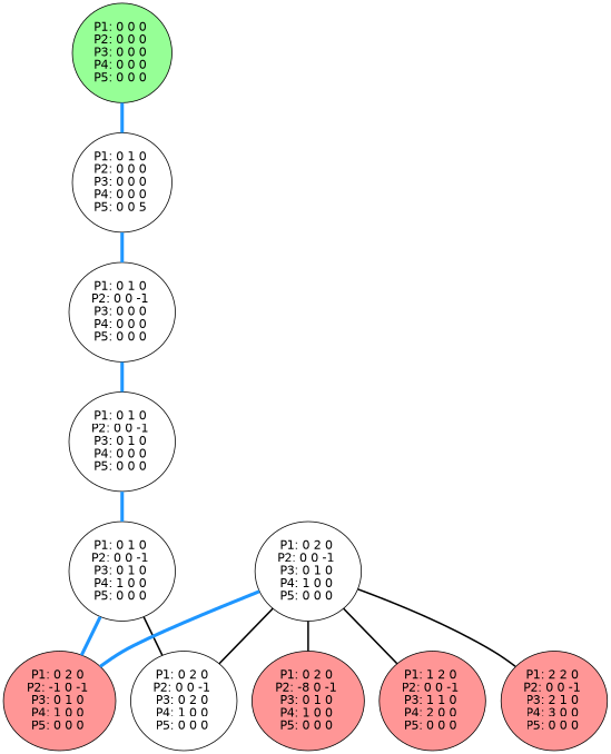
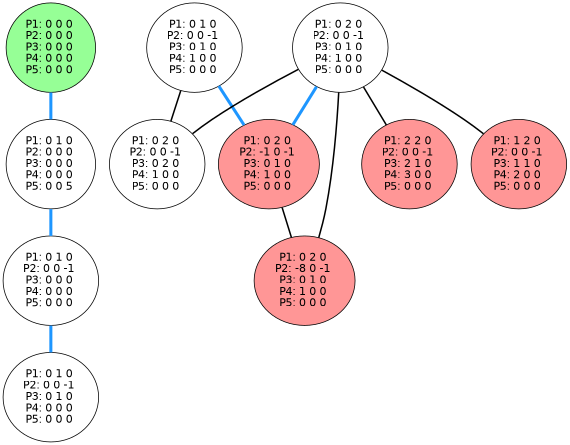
  graph {
    color=black
    fontname="DejaVu Sans"
    node [fontname="DejaVu Sans"]
    edge [color="#1E96FF" fontname="DejaVu Sans" style=bold]
    n1 [fillcolor="#96FF96" label="P1: 0 0 0 \nP2: 0 0 0 \nP3: 0 0 0 \nP4: 0 0 0 \nP5: 0 0 0 \n" style=filled]
    n2 [label="P1: 0 1 0 \nP2: 0 0 0 \nP3: 0 0 0 \nP4: 0 0 0 \nP5: 0 0 5 \n"]
    n3 [label="P1: 0 1 0 \nP2: 0 0 -1 \nP3: 0 0 0 \nP4: 0 0 0 \nP5: 0 0 0 \n"]
    n4 [label="P1: 0 1 0 \nP2: 0 0 -1 \nP3: 0 1 0 \nP4: 0 0 0 \nP5: 0 0 0 \n"]
    n5 [label="P1: 0 1 0 \nP2: 0 0 -1 \nP3: 0 1 0 \nP4: 1 0 0 \nP5: 0 0 0 \n"]
    n6 [label="P1: 0 2 0 \nP2: 0 0 -1 \nP3: 0 2 0 \nP4: 1 0 0 \nP5: 0 0 0 \n"]
    n7 [fillcolor="#FF9696" label="P1: 0 2 0 \nP2: -1 0 -1 \nP3: 0 1 0 \nP4: 1 0 0 \nP5: 0 0 0 \n" style=filled]
    n8 [label="P1: 0 2 0 \nP2: 0 0 -1 \nP3: 0 1 0 \nP4: 1 0 0 \nP5: 0 0 0 \n"]
    n9 [fillcolor="#FF9696" label="P1: 0 2 0 \nP2: -8 0 -1 \nP3: 0 1 0 \nP4: 1 0 0 \nP5: 0 0 0 \n" style=filled]
    n10 [fillcolor="#FF9696" label="P1: 1 2 0 \nP2: 0 0 -1 \nP3: 1 1 0 \nP4: 2 0 0 \nP5: 0 0 0 \n" style=filled]
    n11 [fillcolor="#FF9696" label="P1: 2 2 0 \nP2: 0 0 -1 \nP3: 2 1 0 \nP4: 3 0 0 \nP5: 0 0 0 \n" style=filled]
    n1 -- n2 [penwidth=4.0]
    n2 -- n3 [penwidth=4.0]
    n3 -- n4 [penwidth=4.0]
-   n4 -- n5 [penwidth=4.0]
    n5 -- n6 [color=black]
    n5 -- n7 [penwidth=4.0]
+   n7 -- n9 [color=black]
    n8 -- n6 [color=black]
    n8 -- n7 [penwidth=4.0]
    n8 -- n9 [color=black]
    n8 -- n10 [color=black]
    n8 -- n11 [color=black]
  }
